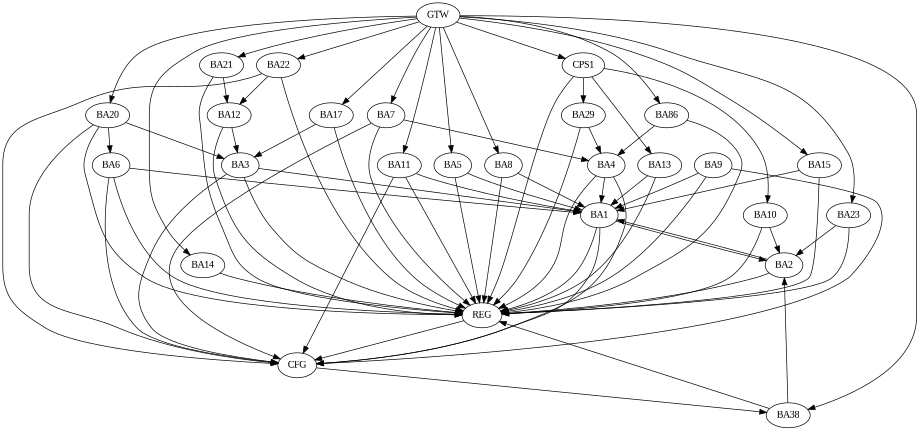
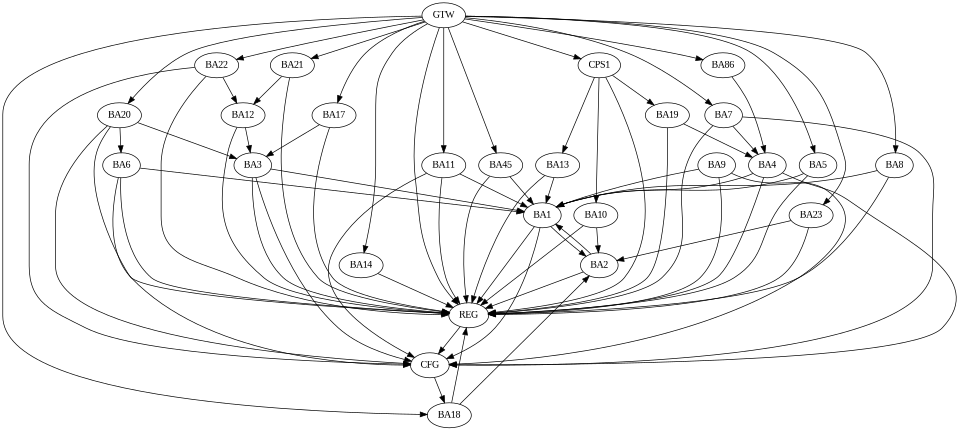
  strict digraph {
    fontname="Liberation Serif"
    node [fontname="Liberation Serif"]
    edge [fontname="Liberation Serif"]
    n1 [label=BA1]
    n2 [label=BA2]
    n3 [label=REG]
    n4 [label=CFG]
-   n5 [label=BA38]
+   n5 [label=BA18]
    n6 [label=BA3]
    n7 [label=BA4]
    n8 [label=BA5]
    n9 [label=BA6]
    n10 [label=BA7]
    n11 [label=BA8]
    n12 [label=BA9]
    n13 [label=BA10]
    n14 [label=BA11]
    n15 [label=BA12]
    n16 [label=BA13]
    n17 [label=BA14]
-   n18 [label=BA15]
+   n18 [label=BA45]
    n19 [label=BA86]
    n20 [label=BA17]
-   n21 [label=BA29]
+   n21 [label=BA19]
    n22 [label=BA20]
    n23 [label=BA21]
    n24 [label=BA22]
    n25 [label=BA23]
    n26 [label=CPS1]
    n27 [label=GTW]
    n1 -> n2
    n1 -> n3
    n1 -> n4
    n2 -> n1
    n2 -> n3
    n3 -> n4
    n4 -> n5
    n5 -> n2
    n5 -> n3
    n6 -> n1
    n6 -> n3
    n6 -> n4
    n7 -> n1
    n7 -> n3
    n7 -> n4
    n8 -> n1
    n8 -> n3
    n9 -> n1
    n9 -> n3
    n9 -> n4
    n10 -> n3
    n10 -> n4
    n10 -> n7
    n11 -> n1
    n11 -> n3
    n12 -> n1
    n12 -> n3
    n12 -> n4
    n13 -> n2
    n13 -> n3
    n14 -> n1
    n14 -> n3
    n14 -> n4
    n15 -> n3
    n15 -> n6
    n16 -> n1
    n16 -> n3
    n17 -> n3
    n18 -> n1
    n18 -> n3
-   n19 -> n3
+   n27 -> n3
    n19 -> n7
    n20 -> n3
    n20 -> n6
    n21 -> n3
    n21 -> n7
    n22 -> n3
    n22 -> n4
    n22 -> n6
    n22 -> n9
    n23 -> n3
    n23 -> n15
    n24 -> n3
    n24 -> n4
    n24 -> n15
    n25 -> n2
    n25 -> n3
    n26 -> n3
    n26 -> n13
    n26 -> n16
    n26 -> n21
    n27 -> n5
    n27 -> n8
    n27 -> n10
    n27 -> n11
    n27 -> n14
    n27 -> n17
    n27 -> n18
    n27 -> n19
    n27 -> n20
    n27 -> n22
    n27 -> n23
    n27 -> n24
    n27 -> n25
    n27 -> n26
  }
